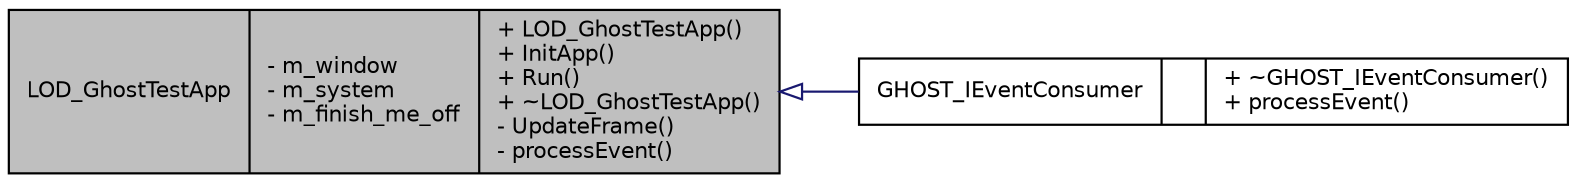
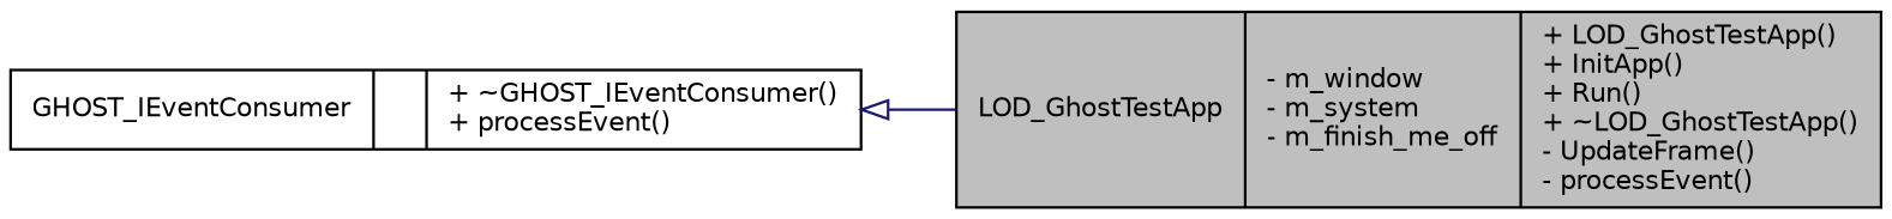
  digraph {
    rankdir=LR
    node [color=black fontname=Helvetica fontsize=10 shape=record style=filled]
    n1 [fillcolor=grey75 fontcolor=black height=0.2 label="{LOD_GhostTestApp\n|- m_window\l- m_system\l- m_finish_me_off\l|+ LOD_GhostTestApp()\l+ InitApp()\l+ Run()\l+ ~LOD_GhostTestApp()\l- UpdateFrame()\l- processEvent()\l}" width=0.4]
    n2 [fillcolor=white height=0.2 label="{GHOST_IEventConsumer\n||+ ~GHOST_IEventConsumer()\l+ processEvent()\l}" width=0.4]
-   n1 -> n2 [arrowtail=empty color=midnightblue dir=back fontname=Helvetica fontsize=10 labelfontname=Helvetica labelfontsize=10 style=solid]
+   n2 -> n1 [arrowtail=empty color=midnightblue dir=back fontname=Helvetica fontsize=10 labelfontname=Helvetica labelfontsize=10 style=solid]
  }
